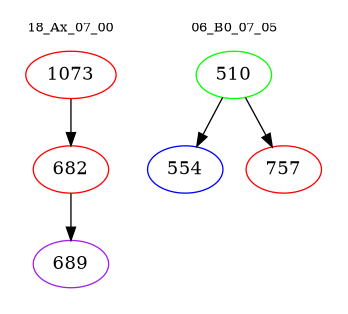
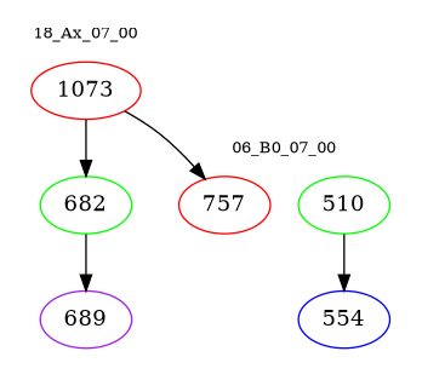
  digraph {
    node [color=green]
    edge [color=black]
-   n1 [color=red label=682]
+   n1 [label=682]
    n2 [color=purple label=689]
    n3 [color=red label=1073]
    n4 [label=510]
    n5 [color=blue label=554]
    n6 [color=red label=757]
    subgraph cluster_1 {
      color=white
      fontsize=10
      label="18_Ax_07_00"
      n1
      n2
      n3
    }
    subgraph cluster_2 {
      color=white
      fontsize=10
-     label="06_B0_07_05"
+     label="06_B0_07_00"
      n4
      n5
      n6
    }
    n1 -> n2
    n3 -> n1
    n4 -> n5
-   n4 -> n6
+   n3 -> n6
  }
